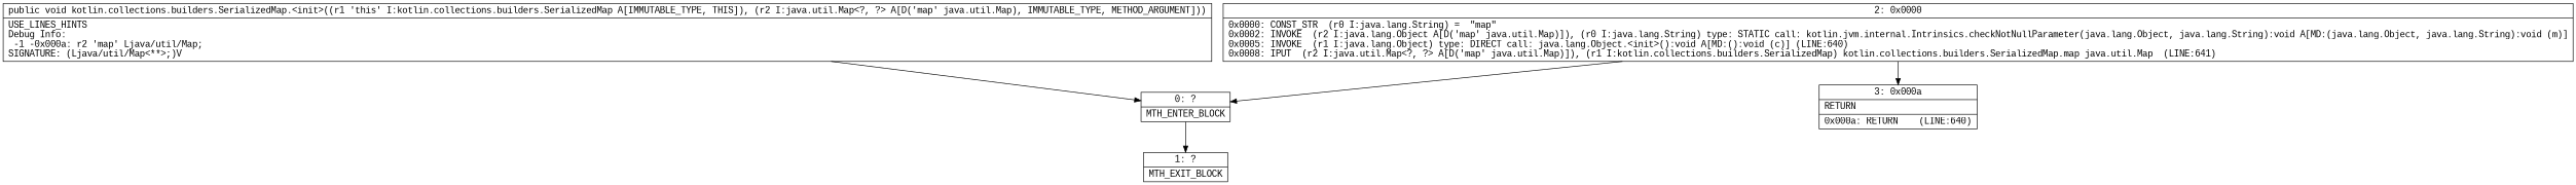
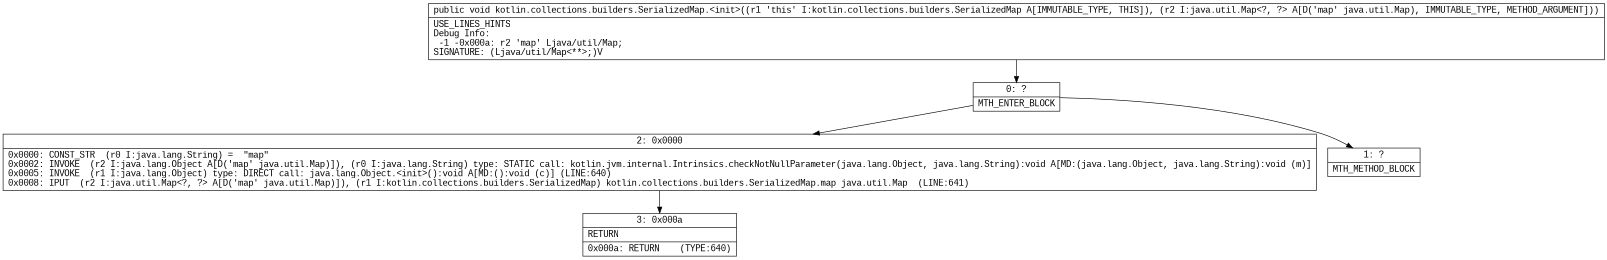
  digraph {
    fontname="Liberation Mono"
    node [fontname="Liberation Mono" shape=record]
    edge [fontname="Liberation Mono"]
    n1 [label="{0\:\ ?|MTH_ENTER_BLOCK\l}"]
    n2 [label="{2\:\ 0x0000|0x0000: CONST_STR  (r0 I:java.lang.String) =  \"map\" \l0x0002: INVOKE  (r2 I:java.lang.Object A[D('map' java.util.Map)]), (r0 I:java.lang.String) type: STATIC call: kotlin.jvm.internal.Intrinsics.checkNotNullParameter(java.lang.Object, java.lang.String):void A[MD:(java.lang.Object, java.lang.String):void (m)]\l0x0005: INVOKE  (r1 I:java.lang.Object) type: DIRECT call: java.lang.Object.\<init\>():void A[MD:():void (c)] (LINE:640)\l0x0008: IPUT  (r2 I:java.util.Map\<?, ?\> A[D('map' java.util.Map)]), (r1 I:kotlin.collections.builders.SerializedMap) kotlin.collections.builders.SerializedMap.map java.util.Map  (LINE:641)\l}"]
-   n3 [label="{1\:\ ?|MTH_EXIT_BLOCK\l}"]
-   n4 [label="{3\:\ 0x000a|RETURN\l|0x000a: RETURN    (LINE:640)\l}"]
+   n3 [label="{1\:\ ?|MTH_METHOD_BLOCK\l}"]
+   n4 [label="{3\:\ 0x000a|RETURN\l|0x000a: RETURN    (TYPE:640)\l}"]
    n5 [label="{public void kotlin.collections.builders.SerializedMap.\<init\>((r1 'this' I:kotlin.collections.builders.SerializedMap A[IMMUTABLE_TYPE, THIS]), (r2 I:java.util.Map\<?, ?\> A[D('map' java.util.Map), IMMUTABLE_TYPE, METHOD_ARGUMENT]))  | USE_LINES_HINTS\lDebug Info:\l  \-1 \-0x000a: r2 'map' Ljava\/util\/Map;\lSIGNATURE: (Ljava\/util\/Map\<**\>;)V\l}"]
-   n2 -> n1
+   n1 -> n2
    n1 -> n3
    n2 -> n4
    n5 -> n1
  }
